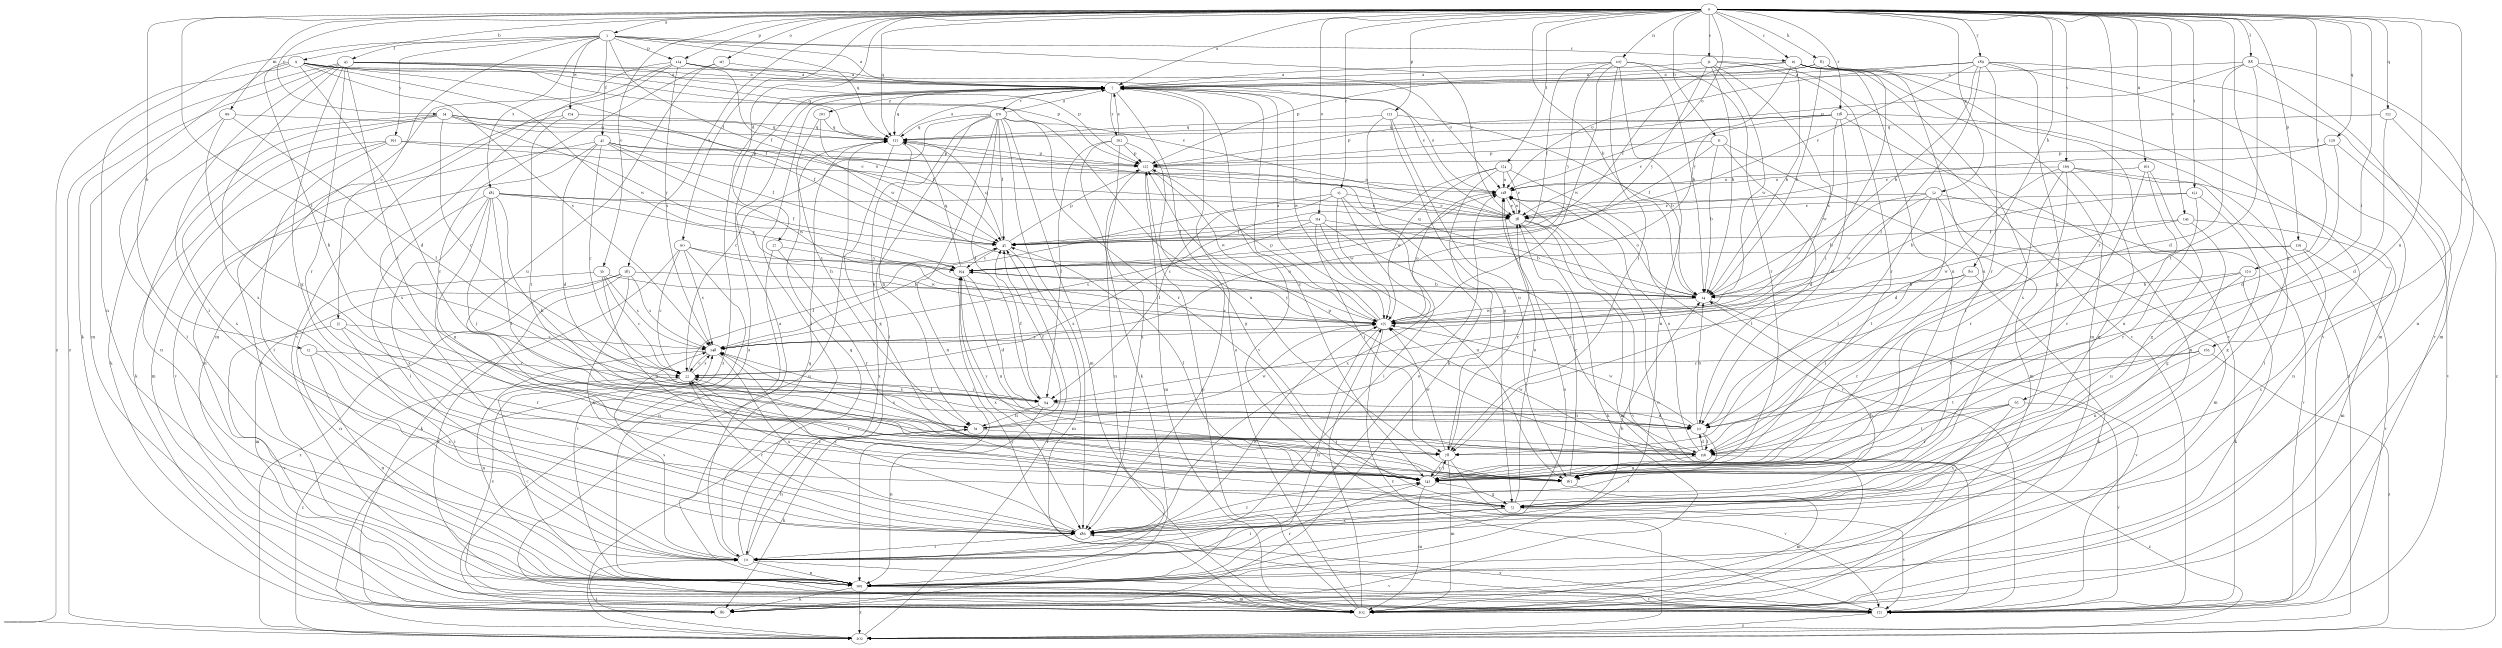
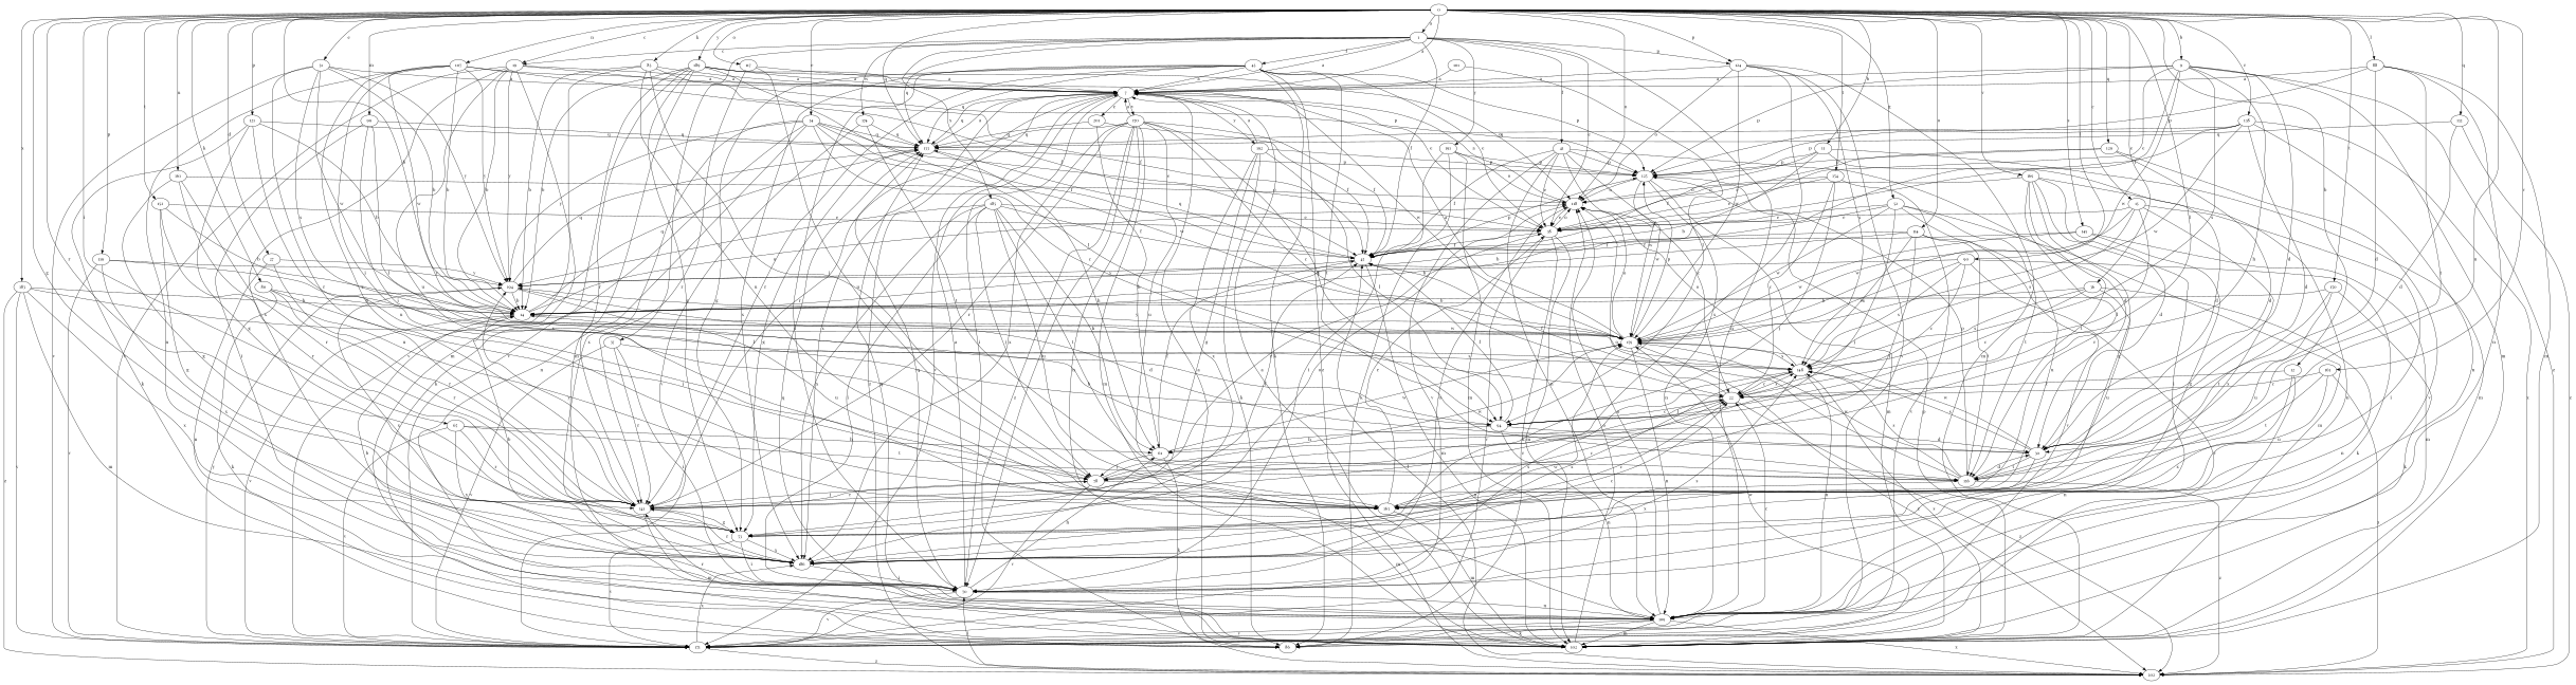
  strict digraph {
    fontname="Playfair Display"
    node [fontname="Playfair Display"]
    edge [fontname="Playfair Display"]
    0
    1
    7
    9
    11
    12
    14
    15
    19
    27
    31
    34
    36
    52
    53
    65
    80
    83
    88
    90
    94
    99
    107
    114
    117
    118
    119
    121
    124
    129
    132
    133
    138
    141
    145
    150
    152
    154
    161
    163
    165
    169
    183
    189
    37
    38
    41
    43
    45
    109
    174
    185
    191
    70
    170
    171
    179
    186
    192
    201
    202
    30
    61
    102
    125
    148
    22
    194
    86
    156
    78
+   101
    0 -> 1 [label=a]
    0 -> 7 [label=a]
    0 -> 9 [label=b]
    0 -> 11 [label=b]
    0 -> 12 [label=b]
    0 -> 14 [label=b]
    0 -> 15 [label=c]
    0 -> 19 [label=c]
    0 -> 27 [label=d]
    0 -> 31 [label=e]
    0 -> 34 [label=e]
    0 -> 36 [label=e]
    0 -> 52 [label=g]
    0 -> 53 [label=g]
    0 -> 65 [label=i]
    0 -> 80 [label=k]
    0 -> 83 [label=k]
    0 -> 88 [label=l]
    0 -> 90 [label=l]
    0 -> 94 [label=l]
    0 -> 99 [label=m]
    0 -> 107 [label=n]
    0 -> 114 [label=o]
    0 -> 117 [label=o]
    0 -> 118 [label=o]
    0 -> 119 [label=p]
    0 -> 121 [label=p]
    0 -> 124 [label=p]
    0 -> 129 [label=q]
    0 -> 132 [label=q]
    0 -> 133 [label=q]
    0 -> 138 [label=r]
    0 -> 141 [label=r]
    0 -> 145 [label=s]
    0 -> 150 [label=t]
    0 -> 152 [label=t]
    0 -> 154 [label=t]
    0 -> 161 [label=u]
    0 -> 163 [label=u]
    0 -> 165 [label=v]
    0 -> 169 [label=v]
    0 -> 183 [label=x]
    0 -> 189 [label=y]
    1 -> 7 [label=a]
    1 -> 19 [label=c]
    1 -> 124 [label=p]
    1 -> 133 [label=q]
    1 -> 37 [label=e]
    1 -> 38 [label=e]
    1 -> 41 [label=f]
    1 -> 43 [label=f]
    1 -> 45 [label=f]
    1 -> 109 [label=n]
    1 -> 174 [label=w]
    1 -> 185 [label=x]
    1 -> 191 [label=y]
    7 -> 133 [label=q]
    7 -> 141 [label=r]
    7 -> 70 [label=i]
    7 -> 170 [label=v]
    7 -> 171 [label=v]
    7 -> 179 [label=w]
    7 -> 186 [label=x]
    7 -> 192 [label=y]
    7 -> 201 [label=z]
    7 -> 202 [label=z]
    9 -> 7 [label=a]
    9 -> 38 [label=e]
    9 -> 45 [label=f]
    9 -> 179 [label=w]
    9 -> 202 [label=z]
    9 -> 30 [label=d]
    9 -> 61 [label=h]
    9 -> 102 [label=m]
    9 -> 125 [label=p]
    9 -> 148 [label=s]
    11 -> 14 [label=b]
    11 -> 45 [label=f]
    11 -> 30 [label=d]
    11 -> 102 [label=m]
    11 -> 125 [label=p]
    12 -> 109 [label=n]
    12 -> 186 [label=x]
    12 -> 22 [label=c]
    14 -> 118 [label=o]
    14 -> 133 [label=q]
    14 -> 171 [label=v]
    14 -> 179 [label=w]
    15 -> 94 [label=l]
    15 -> 38 [label=e]
    15 -> 70 [label=i]
    15 -> 179 [label=w]
    15 -> 186 [label=x]
    15 -> 148 [label=s]
    19 -> 7 [label=a]
    19 -> 14 [label=b]
    19 -> 163 [label=u]
    19 -> 45 [label=f]
    19 -> 171 [label=v]
    19 -> 186 [label=x]
    19 -> 102 [label=m]
    19 -> 194 [label=y]
    27 -> 141 [label=r]
    27 -> 109 [label=n]
    27 -> 194 [label=y]
    31 -> 7 [label=a]
    31 -> 14 [label=b]
    31 -> 141 [label=r]
    31 -> 171 [label=v]
    31 -> 179 [label=w]
    31 -> 148 [label=s]
    31 -> 194 [label=y]
    34 -> 133 [label=q]
    34 -> 38 [label=e]
    34 -> 45 [label=f]
    34 -> 109 [label=n]
    34 -> 186 [label=x]
    34 -> 22 [label=c]
    34 -> 194 [label=y]
    34 -> 86 [label=k]
    36 -> 14 [label=b]
    36 -> 163 [label=u]
    36 -> 109 [label=n]
    36 -> 148 [label=s]
    36 -> 22 [label=c]
    52 -> 14 [label=b]
    52 -> 38 [label=e]
    52 -> 171 [label=v]
    52 -> 179 [label=w]
    52 -> 102 [label=m]
    52 -> 156 [label=t]
    52 -> 78 [label=j]
    53 -> 118 [label=o]
    53 -> 70 [label=i]
    53 -> 171 [label=v]
    53 -> 186 [label=x]
    53 -> 22 [label=c]
    65 -> 141 [label=r]
    65 -> 171 [label=v]
    65 -> 186 [label=x]
    65 -> 61 [label=h]
    65 -> 156 [label=t]
    80 -> 14 [label=b]
    80 -> 141 [label=r]
    80 -> 86 [label=k]
    80 -> 78 [label=j]
    83 -> 7 [label=a]
    83 -> 14 [label=b]
    83 -> 163 [label=u]
    83 -> 171 [label=v]
    83 -> 125 [label=p]
    83 -> 78 [label=j]
    88 -> 7 [label=a]
    88 -> 109 [label=n]
    88 -> 30 [label=d]
    88 -> 102 [label=m]
    88 -> 125 [label=p]
    88 -> 156 [label=t]
    90 -> 171 [label=v]
    90 -> 179 [label=w]
    90 -> 148 [label=s]
    90 -> 22 [label=c]
    90 -> 194 [label=y]
    90 -> 86 [label=k]
    94 -> 45 [label=f]
    94 -> 109 [label=n]
    94 -> 30 [label=d]
    94 -> 61 [label=h]
    94 -> 22 [label=c]
    99 -> 94 [label=l]
    99 -> 133 [label=q]
    99 -> 70 [label=i]
    99 -> 78 [label=j]
    107 -> 7 [label=a]
    107 -> 14 [label=b]
    107 -> 141 [label=r]
    107 -> 45 [label=f]
    107 -> 109 [label=n]
    107 -> 179 [label=w]
    107 -> 194 [label=y]
    107 -> 78 [label=j]
    114 -> 14 [label=b]
    114 -> 163 [label=u]
    114 -> 45 [label=f]
    114 -> 148 [label=s]
    114 -> 156 [label=t]
    114 -> 78 [label=j]
    117 -> 7 [label=a]
    117 -> 141 [label=r]
    117 -> 163 [label=u]
    118 -> 7 [label=a]
    118 -> 38 [label=e]
    119 -> 94 [label=l]
    119 -> 171 [label=v]
    119 -> 186 [label=x]
    119 -> 194 [label=y]
    121 -> 14 [label=b]
    121 -> 53 [label=g]
    121 -> 133 [label=q]
    121 -> 163 [label=u]
    121 -> 86 [label=k]
    124 -> 7 [label=a]
    124 -> 118 [label=o]
    124 -> 171 [label=v]
    124 -> 179 [label=w]
    124 -> 186 [label=x]
    124 -> 102 [label=m]
    124 -> 148 [label=s]
    129 -> 38 [label=e]
    129 -> 171 [label=v]
    129 -> 30 [label=d]
    129 -> 125 [label=p]
    132 -> 133 [label=q]
    132 -> 202 [label=z]
    132 -> 30 [label=d]
    133 -> 7 [label=a]
    133 -> 53 [label=g]
    133 -> 61 [label=h]
    133 -> 125 [label=p]
    138 -> 133 [label=q]
    138 -> 38 [label=e]
    138 -> 109 [label=n]
    138 -> 179 [label=w]
    138 -> 202 [label=z]
    138 -> 30 [label=d]
    138 -> 125 [label=p]
    141 -> 53 [label=g]
    141 -> 45 [label=f]
    141 -> 102 [label=m]
    141 -> 194 [label=y]
    141 -> 78 [label=j]
    145 -> 53 [label=g]
    145 -> 45 [label=f]
    145 -> 179 [label=w]
    145 -> 102 [label=m]
    150 -> 14 [label=b]
    150 -> 163 [label=u]
    150 -> 86 [label=k]
    150 -> 156 [label=t]
    152 -> 14 [label=b]
    152 -> 53 [label=g]
    152 -> 141 [label=r]
    152 -> 38 [label=e]
    154 -> 118 [label=o]
    154 -> 38 [label=e]
    154 -> 171 [label=v]
-   154 -> 179 [label=w]
+   34 -> 179 [label=w]
    154 -> 22 [label=c]
    154 -> 78 [label=j]
    161 -> 53 [label=g]
    161 -> 118 [label=o]
    161 -> 141 [label=r]
    161 -> 163 [label=u]
    163 -> 38 [label=e]
    163 -> 102 [label=m]
    163 -> 22 [label=c]
    165 -> 163 [label=u]
    165 -> 202 [label=z]
    165 -> 22 [label=c]
    165 -> 156 [label=t]
    169 -> 53 [label=g]
    169 -> 118 [label=o]
    169 -> 141 [label=r]
    169 -> 109 [label=n]
    169 -> 70 [label=i]
    169 -> 30 [label=d]
    169 -> 156 [label=t]
    183 -> 14 [label=b]
    183 -> 171 [label=v]
    183 -> 186 [label=x]
    183 -> 202 [label=z]
    183 -> 102 [label=m]
    183 -> 148 [label=s]
    189 -> 7 [label=a]
    189 -> 14 [label=b]
    189 -> 53 [label=g]
    189 -> 94 [label=l]
    189 -> 118 [label=o]
    189 -> 141 [label=r]
    189 -> 38 [label=e]
    189 -> 171 [label=v]
    189 -> 102 [label=m]
    37 -> 141 [label=r]
    37 -> 70 [label=i]
    37 -> 171 [label=v]
    37 -> 148 [label=s]
    38 -> 118 [label=o]
    38 -> 45 [label=f]
    38 -> 171 [label=v]
    38 -> 102 [label=m]
    38 -> 86 [label=k]
    41 -> 38 [label=e]
    41 -> 45 [label=f]
    41 -> 109 [label=n]
    41 -> 171 [label=v]
    41 -> 179 [label=w]
    41 -> 30 [label=d]
    41 -> 125 [label=p]
    41 -> 22 [label=c]
    43 -> 7 [label=a]
    43 -> 53 [label=g]
    43 -> 133 [label=q]
    43 -> 141 [label=r]
    43 -> 38 [label=e]
    43 -> 70 [label=i]
    43 -> 186 [label=x]
    43 -> 202 [label=z]
    43 -> 125 [label=p]
    43 -> 86 [label=k]
    43 -> 156 [label=t]
    45 -> 133 [label=q]
    45 -> 102 [label=m]
    45 -> 125 [label=p]
    45 -> 194 [label=y]
    109 -> 118 [label=o]
    109 -> 133 [label=q]
    109 -> 141 [label=r]
    109 -> 171 [label=v]
    109 -> 202 [label=z]
    109 -> 102 [label=m]
    109 -> 22 [label=c]
    109 -> 86 [label=k]
    174 -> 133 [label=q]
    174 -> 171 [label=v]
    174 -> 156 [label=t]
    185 -> 163 [label=u]
    185 -> 38 [label=e]
    185 -> 45 [label=f]
    185 -> 70 [label=i]
    185 -> 186 [label=x]
    185 -> 61 [label=h]
    185 -> 194 [label=y]
    185 -> 156 [label=t]
    185 -> 78 [label=j]
    191 -> 118 [label=o]
    191 -> 70 [label=i]
    191 -> 102 [label=m]
    191 -> 125 [label=p]
    191 -> 86 [label=k]
    70 -> 7 [label=a]
    70 -> 14 [label=b]
    70 -> 118 [label=o]
    70 -> 133 [label=q]
    70 -> 109 [label=n]
    70 -> 171 [label=v]
    70 -> 179 [label=w]
    70 -> 61 [label=h]
    70 -> 148 [label=s]
    170 -> 7 [label=a]
    170 -> 94 [label=l]
    170 -> 133 [label=q]
    170 -> 141 [label=r]
    170 -> 163 [label=u]
    170 -> 45 [label=f]
    170 -> 109 [label=n]
    170 -> 70 [label=i]
    170 -> 186 [label=x]
    170 -> 202 [label=z]
    170 -> 102 [label=m]
    170 -> 22 [label=c]
    171 -> 186 [label=x]
    171 -> 202 [label=z]
    171 -> 194 [label=y]
    179 -> 7 [label=a]
    179 -> 118 [label=o]
    179 -> 109 [label=n]
    179 -> 202 [label=z]
    179 -> 125 [label=p]
    179 -> 148 [label=s]
    179 -> 194 [label=y]
    186 -> 14 [label=b]
    186 -> 141 [label=r]
    186 -> 70 [label=i]
    186 -> 148 [label=s]
    186 -> 22 [label=c]
    192 -> 7 [label=a]
    192 -> 53 [label=g]
    192 -> 94 [label=l]
    192 -> 186 [label=x]
    192 -> 125 [label=p]
    192 -> 86 [label=k]
    201 -> 133 [label=q]
    201 -> 45 [label=f]
    201 -> 61 [label=h]
    202 -> 45 [label=f]
    202 -> 70 [label=i]
    30 -> 14 [label=b]
    30 -> 179 [label=w]
    30 -> 186 [label=x]
    30 -> 148 [label=s]
    30 -> 156 [label=t]
    61 -> 45 [label=f]
    61 -> 179 [label=w]
    61 -> 86 [label=k]
    61 -> 78 [label=j]
    102 -> 7 [label=a]
    102 -> 118 [label=o]
    102 -> 133 [label=q]
    102 -> 179 [label=w]
    102 -> 125 [label=p]
    102 -> 148 [label=s]
    125 -> 118 [label=o]
    125 -> 109 [label=n]
    125 -> 179 [label=w]
    125 -> 102 [label=m]
    148 -> 118 [label=o]
    148 -> 109 [label=n]
    148 -> 186 [label=x]
    148 -> 22 [label=c]
    22 -> 94 [label=l]
    22 -> 141 [label=r]
    22 -> 45 [label=f]
    22 -> 202 [label=z]
    22 -> 148 [label=s]
    194 -> 14 [label=b]
    194 -> 133 [label=q]
    194 -> 163 [label=u]
    194 -> 186 [label=x]
    194 -> 30 [label=d]
    86 -> 7 [label=a]
    156 -> 118 [label=o]
    156 -> 163 [label=u]
    156 -> 179 [label=w]
    156 -> 202 [label=z]
    156 -> 30 [label=d]
    156 -> 125 [label=p]
    156 -> 148 [label=s]
    78 -> 141 [label=r]
    78 -> 38 [label=e]
    78 -> 171 [label=v]
    78 -> 179 [label=w]
    78 -> 102 [label=m]
+   101 -> 7 [label=a]
+   101 -> 94 [label=l]
  }
